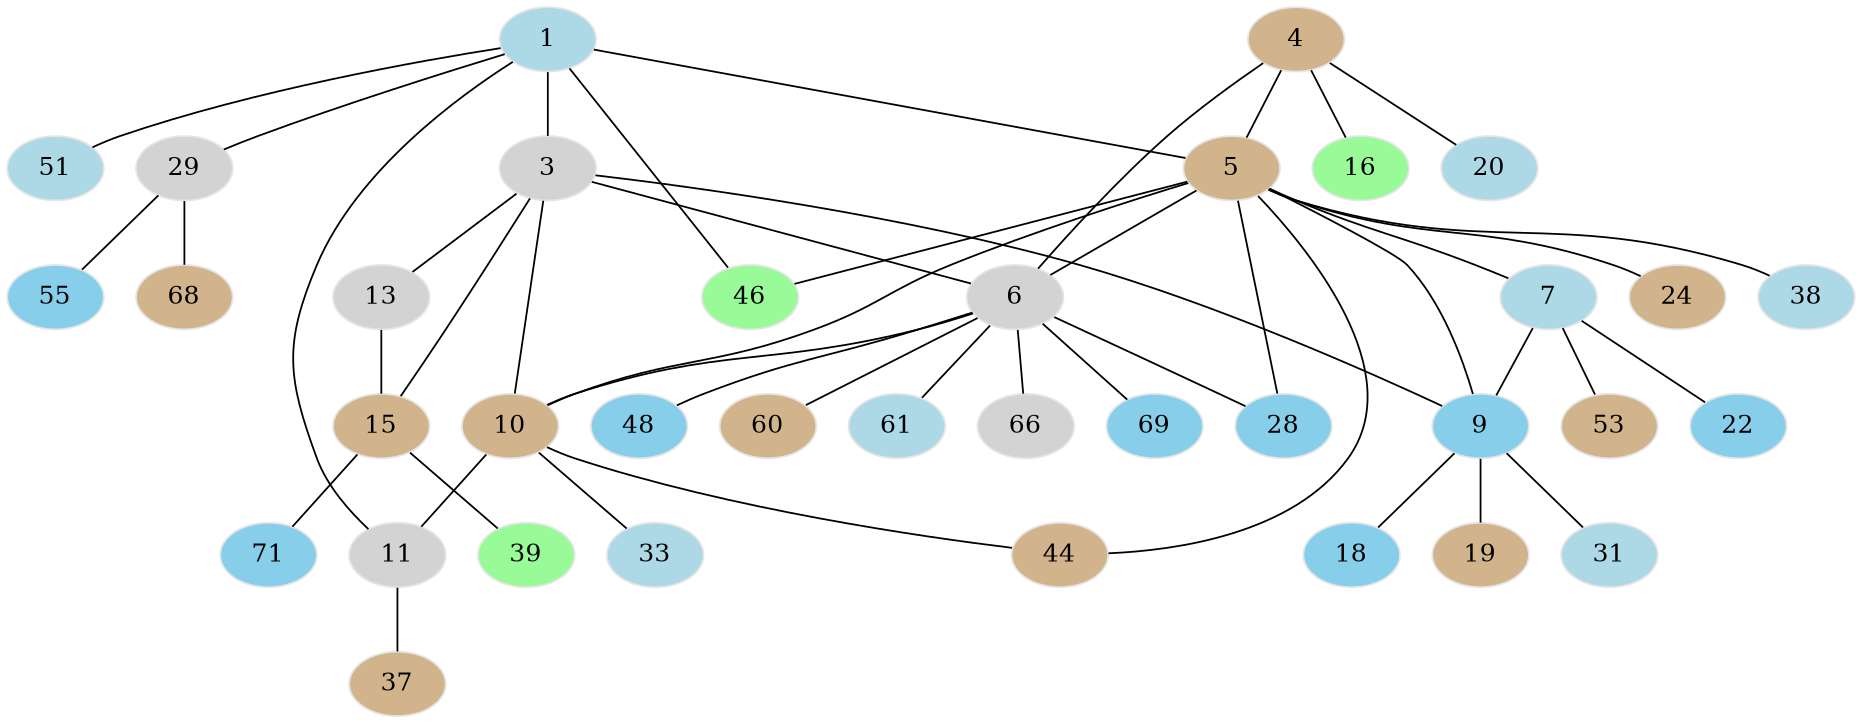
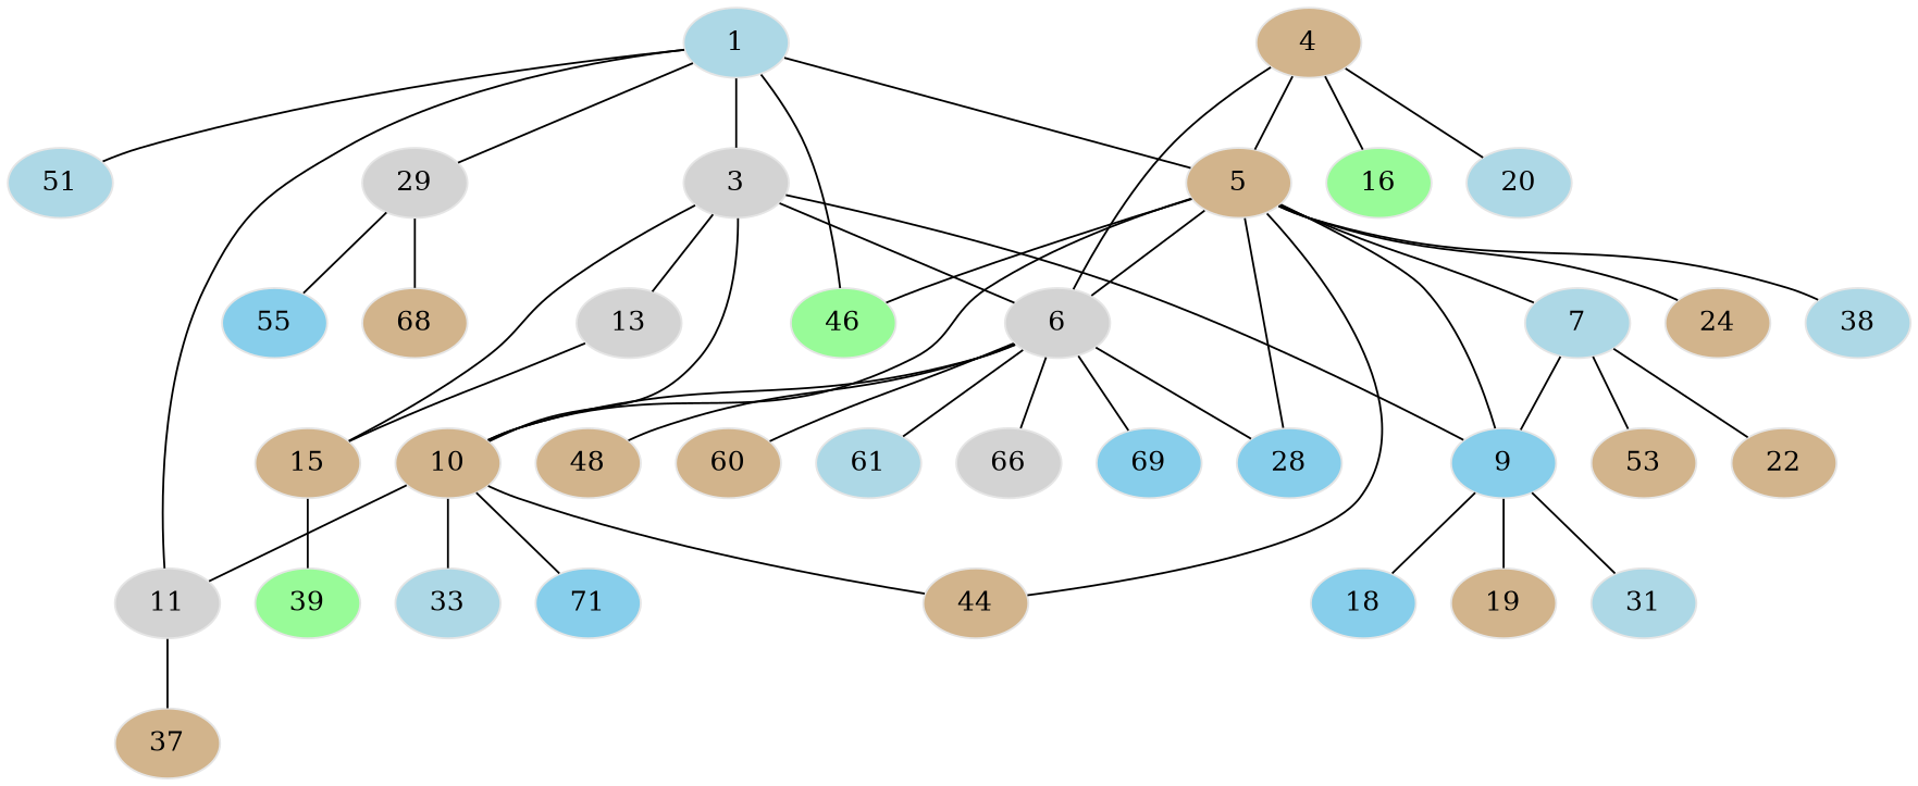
  graph {
    node [color=gray90 fillcolor=tan style=filled]
    1 [fillcolor=lightblue super="+2+40"]
    3 [fillcolor=lightgrey super="+14+61"]
    5 [super="+8"]
    11 [fillcolor=lightgrey super="+23+25"]
    29 [fillcolor=lightgrey super="+36"]
    46 [fillcolor=palegreen super="+72"]
    51 [fillcolor=lightblue]
    6 [fillcolor=lightgrey]
    9 [fillcolor=skyblue super="+35+30+52+67+47+45+31+27"]
    10 [super="+12+43+34"]
    13 [fillcolor=lightgrey super="+63+65"]
    15
    7 [fillcolor=lightblue super="+17"]
    24
    28 [fillcolor=skyblue super="+59"]
    38 [fillcolor=lightblue]
    44 [super="+70"]
    37
    55 [fillcolor=skyblue]
    68
-   48 [fillcolor=skyblue super="+54"]
+   48 [super="+54"]
    60
    n23 [fillcolor=lightblue label=61]
    66 [fillcolor=lightgrey]
    69 [fillcolor=skyblue]
    18 [fillcolor=skyblue]
    19
    n28 [fillcolor=lightblue label=31]
    33 [fillcolor=lightblue]
    39 [fillcolor=palegreen super="+49"]
    71 [fillcolor=skyblue]
    4 [super="+26"]
    16 [fillcolor=palegreen]
    20 [fillcolor=lightblue]
-   22 [fillcolor=skyblue]
+   22
    53
    1 -- 3 [weight=2]
    1 -- 5 [weight=2]
    1 -- 11
    1 -- 29
    1 -- 46
    1 -- 51
    3 -- 6
    3 -- 9
    3 -- 10
    3 -- 13
    3 -- 15
    5 -- 46
    5 -- 6
    5 -- 9
    5 -- 10
    5 -- 7
    5 -- 24
    5 -- 28
    5 -- 38
    5 -- 44
    11 -- 37
    29 -- 55
    29 -- 68
    6 -- 10
    6 -- 28
    6 -- 48
    6 -- 60
    6 -- n23
    6 -- 66
    6 -- 69
    9 -- 18
    9 -- 19
    9 -- n28
    10 -- 11 [weight=2]
    10 -- 44
    10 -- 33
    13 -- 15
    15 -- 39
-   15 -- 71
+   10 -- 71
    7 -- 9
    7 -- 22
    7 -- 53
    4 -- 5
    4 -- 6
    4 -- 16
    4 -- 20
  }
